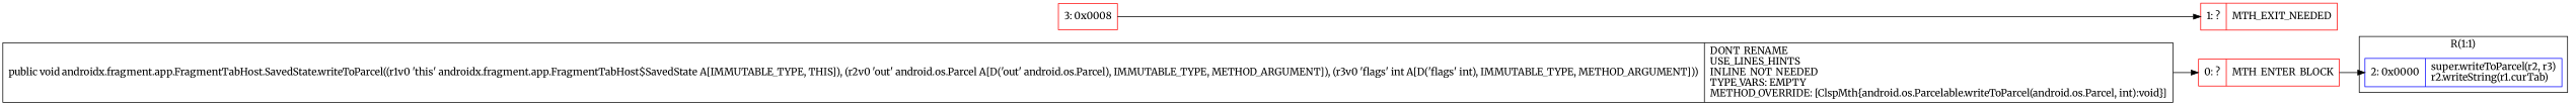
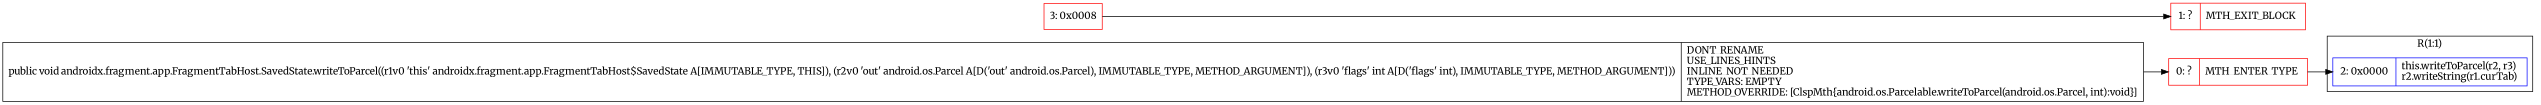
  digraph {
    fontname=Merriweather
    rankdir=LR
    node [color=red fontname=Merriweather shape=record]
    edge [fontname=Merriweather]
-   n1 [color=blue label="{2\:\ 0x0000|super.writeToParcel(r2, r3)\lr2.writeString(r1.curTab)\l}"]
+   n1 [color=blue label="{2\:\ 0x0000|this.writeToParcel(r2, r3)\lr2.writeString(r1.curTab)\l}"]
    n2 [label="{3\:\ 0x0008}"]
-   n3 [label="{1\:\ ?|MTH_EXIT_NEEDED\l}"]
-   n4 [label="{0\:\ ?|MTH_ENTER_BLOCK\l}"]
+   n3 [label="{1\:\ ?|MTH_EXIT_BLOCK\l}"]
+   n4 [label="{0\:\ ?|MTH_ENTER_TYPE\l}"]
    n5 [label="{public void androidx.fragment.app.FragmentTabHost.SavedState.writeToParcel((r1v0 'this' androidx.fragment.app.FragmentTabHost$SavedState A[IMMUTABLE_TYPE, THIS]), (r2v0 'out' android.os.Parcel A[D('out' android.os.Parcel), IMMUTABLE_TYPE, METHOD_ARGUMENT]), (r3v0 'flags' int A[D('flags' int), IMMUTABLE_TYPE, METHOD_ARGUMENT]))  | DONT_RENAME\lUSE_LINES_HINTS\lINLINE_NOT_NEEDED\lTYPE_VARS: EMPTY\lMETHOD_OVERRIDE: [ClspMth\{android.os.Parcelable.writeToParcel(android.os.Parcel, int):void\}]\l}" color=""]
    subgraph cluster_1 {
      label="R(1:1)"
      n1
    }
    n2 -> n3
    n4 -> n1
    n5 -> n4
  }
